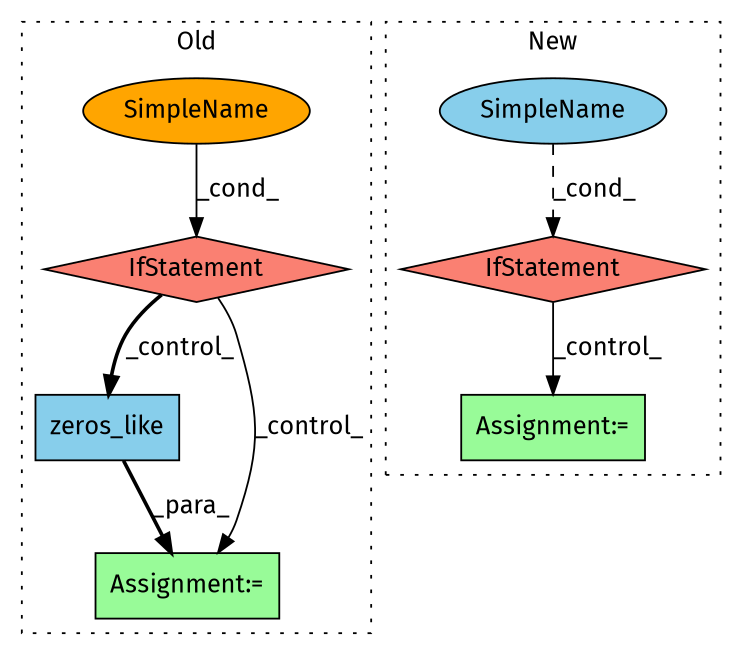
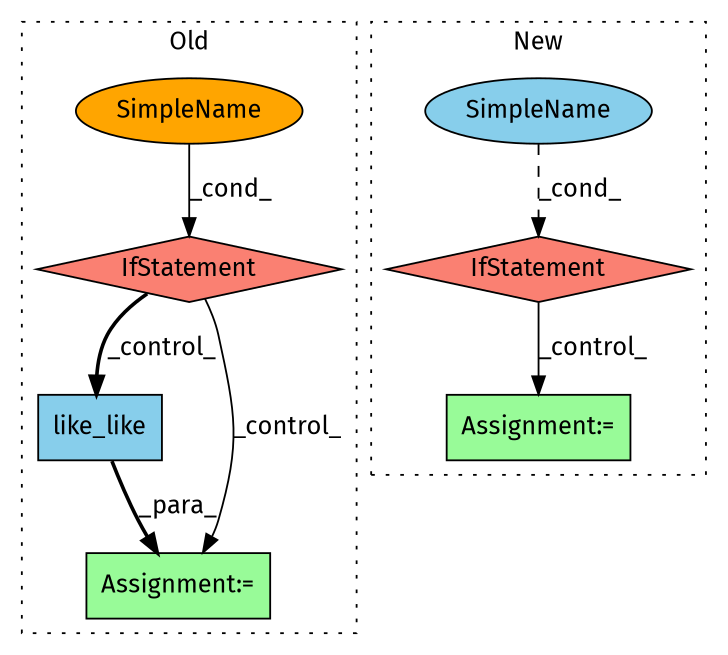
  digraph {
    fontname="Fira Sans"
    node [a=7 l=1 shape=box style=filled fillcolor=skyblue fontname="Fira Sans"]
    edge [style=solid fontname="Fira Sans"]
-   n1 [a=32 l="11,1" label=zeros_like s="7945,7957"]
+   n1 [a=32 l="11,1" label=like_like s="7945,7957"]
    n2 [label="Assignment:=" s=7941 fillcolor=palegreen]
    n3 [a=42 label=SimpleName shape=ellipse fillcolor=orange l=""]
    n4 [a=25 l="4,2" label=IfStatement s="7915,7929" shape=diamond fillcolor=salmon]
    n5 [a=25 l="4,2" label=IfStatement s="9499,9513" shape=diamond fillcolor=salmon]
    n6 [label="Assignment:=" s=9526 fillcolor=palegreen]
    n7 [a=42 l=10 label=SimpleName s=9503 shape=ellipse]
    subgraph cluster_1 {
      label=Old
      style=dotted
      n1
      n2
      n3
      n4
    }
    subgraph cluster_2 {
      label=New
      style=dotted
      n5
      n6
      n7
    }
    n1 -> n2 [label=_para_ style=bold]
    n3 -> n4 [label=_cond_]
    n4 -> n1 [label=_control_ style=bold]
    n4 -> n2 [label=_control_]
    n5 -> n6 [label=_control_]
    n7 -> n5 [label=_cond_ style=dashed]
  }
